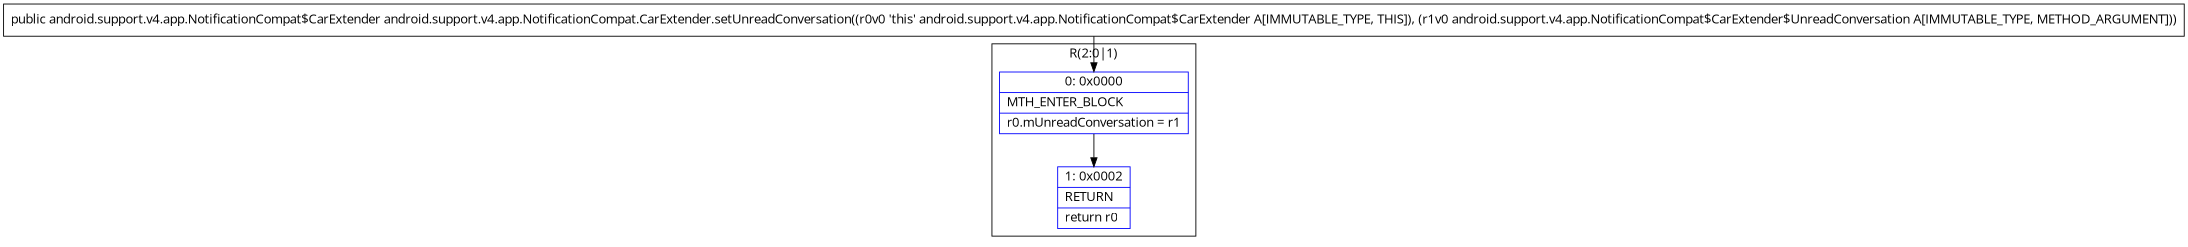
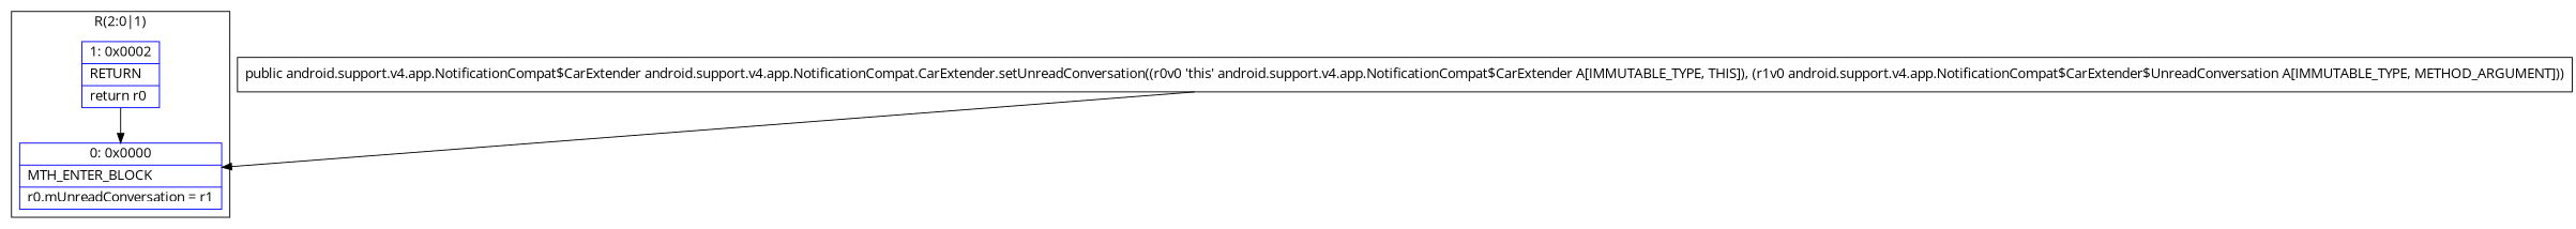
  digraph {
    fontname="Open Sans"
    node [color=blue shape=record fontname="Open Sans"]
    edge [fontname="Open Sans"]
    n1 [label="{0\:\ 0x0000|MTH_ENTER_BLOCK\l|r0.mUnreadConversation = r1\l}"]
    n2 [label="{1\:\ 0x0002|RETURN\l|return r0\l}"]
    n3 [label="{public android.support.v4.app.NotificationCompat$CarExtender android.support.v4.app.NotificationCompat.CarExtender.setUnreadConversation((r0v0 'this' android.support.v4.app.NotificationCompat$CarExtender A[IMMUTABLE_TYPE, THIS]), (r1v0 android.support.v4.app.NotificationCompat$CarExtender$UnreadConversation A[IMMUTABLE_TYPE, METHOD_ARGUMENT])) }" color=""]
    subgraph cluster_1 {
      label="R(2:0|1)"
      n1
      n2
    }
-   n1 -> n2
+   n2 -> n1
    n3 -> n1
  }
